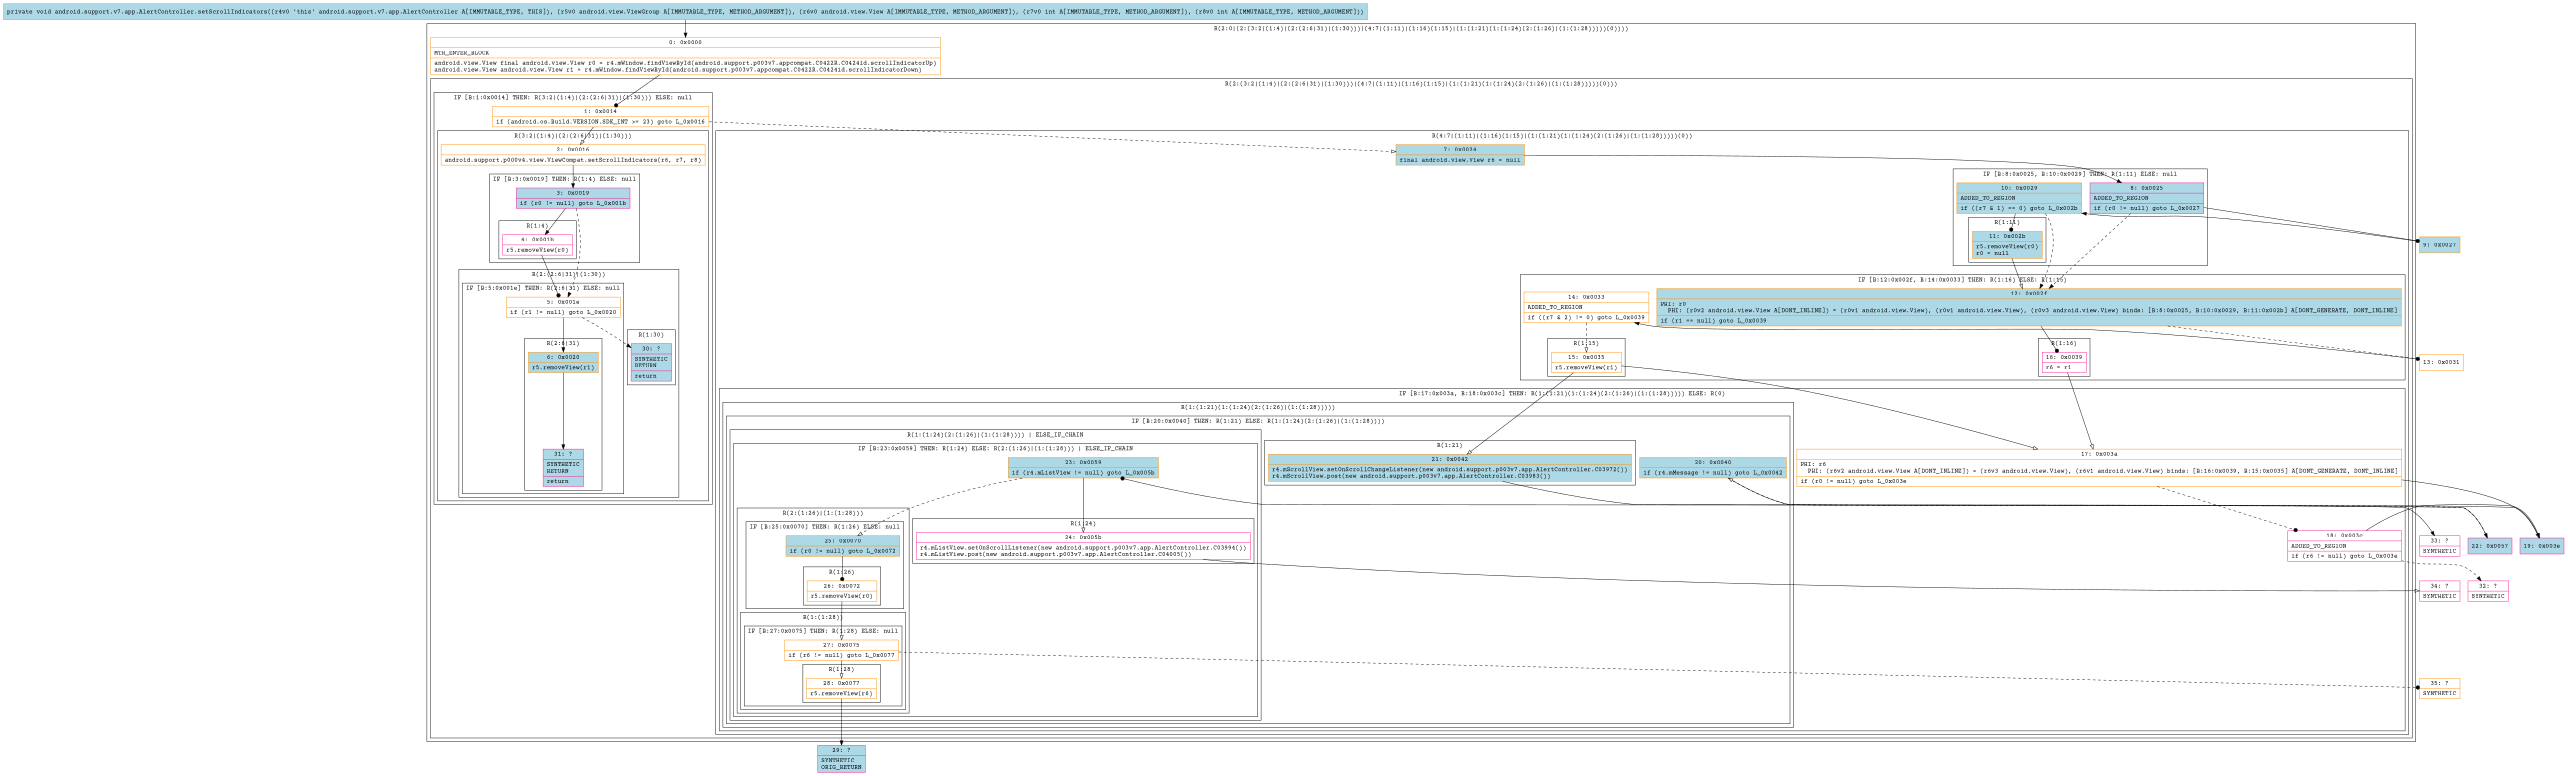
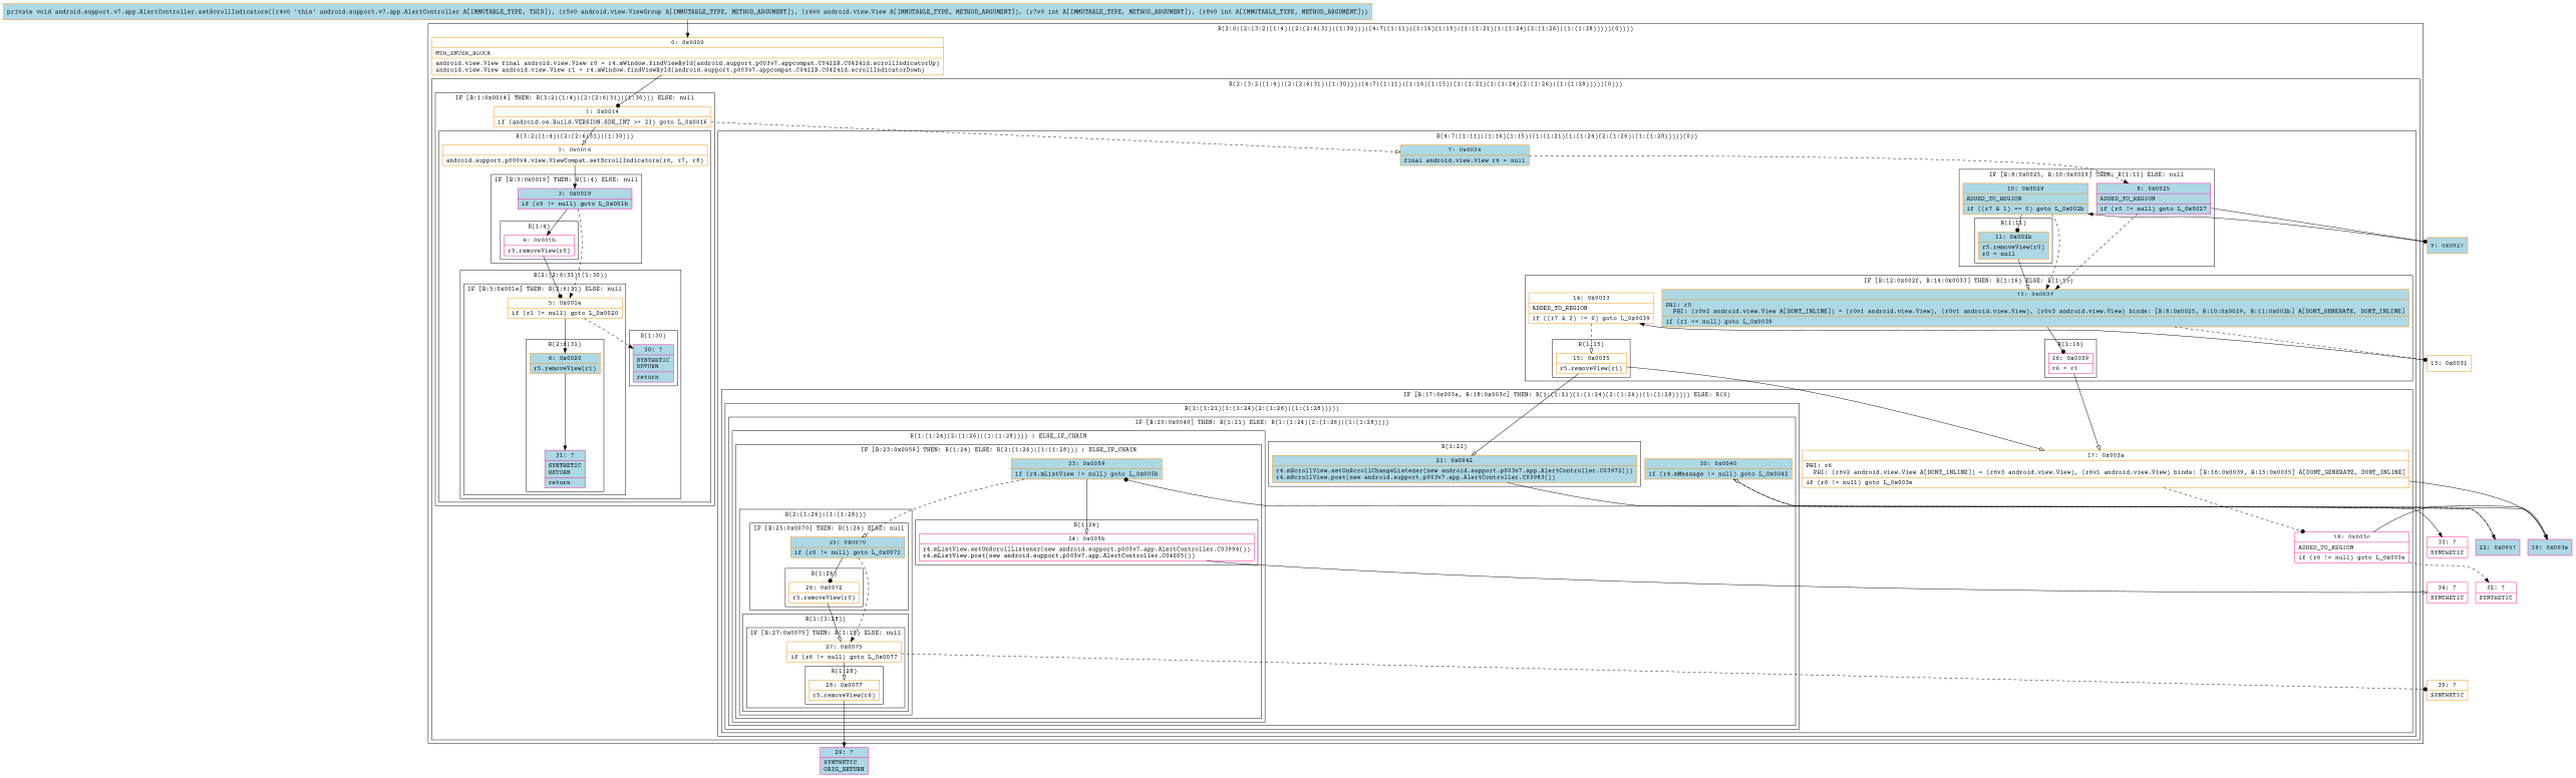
  digraph {
    fontname="Courier Prime"
    node [color=darkorange fillcolor=white fontname="Courier Prime" shape=record style=filled]
    edge [arrowhead=normal fontname="Courier Prime"]
    n1 [color=deeppink label="{4\:\ 0x001b|r5.removeView(r0)\l}"]
    n2 [color=deeppink fillcolor=lightblue label="{3\:\ 0x0019|if (r0 != null) goto L_0x001b\l}"]
    n3 [fillcolor=lightblue label="{6\:\ 0x0020|r5.removeView(r1)\l}"]
    n4 [color=deeppink fillcolor=lightblue label="{31\:\ ?|SYNTHETIC\lRETURN\l|return\l}"]
    n5 [label="{5\:\ 0x001e|if (r1 != null) goto L_0x0020\l}"]
    n6 [color=deeppink fillcolor=lightblue label="{30\:\ ?|SYNTHETIC\lRETURN\l|return\l}"]
    n7 [label="{2\:\ 0x0016|android.support.p000v4.view.ViewCompat.setScrollIndicators(r6, r7, r8)\l}"]
    n8 [label="{1\:\ 0x0014|if (android.os.Build.VERSION.SDK_INT \>= 23) goto L_0x0016\l}"]
    n9 [fillcolor=lightblue label="{11\:\ 0x002b|r5.removeView(r0)\lr0 = null\l}"]
    n10 [color=deeppink fillcolor=lightblue label="{8\:\ 0x0025|ADDED_TO_REGION\l|if (r0 != null) goto L_0x0027\l}"]
    n11 [fillcolor=lightblue label="{10\:\ 0x0029|ADDED_TO_REGION\l|if ((r7 & 1) == 0) goto L_0x002b\l}"]
    n12 [color=deeppink label="{16\:\ 0x0039|r6 = r1\l}"]
    n13 [label="{15\:\ 0x0035|r5.removeView(r1)\l}"]
    n14 [fillcolor=lightblue label="{12\:\ 0x002f|PHI: r0 \l  PHI: (r0v2 android.view.View A[DONT_INLINE]) = (r0v1 android.view.View), (r0v1 android.view.View), (r0v3 android.view.View) binds: [B:8:0x0025, B:10:0x0029, B:11:0x002b] A[DONT_GENERATE, DONT_INLINE]\l|if (r1 == null) goto L_0x0039\l}"]
    n15 [label="{14\:\ 0x0033|ADDED_TO_REGION\l|if ((r7 & 2) != 0) goto L_0x0039\l}"]
    n16 [fillcolor=lightblue label="{21\:\ 0x0042|r4.mScrollView.setOnScrollChangeListener(new android.support.p003v7.app.AlertController.C03972())\lr4.mScrollView.post(new android.support.p003v7.app.AlertController.C03983())\l}"]
    n17 [color=deeppink label="{24\:\ 0x005b|r4.mListView.setOnScrollListener(new android.support.p003v7.app.AlertController.C03994())\lr4.mListView.post(new android.support.p003v7.app.AlertController.C04005())\l}"]
    n18 [label="{26\:\ 0x0072|r5.removeView(r0)\l}"]
    n19 [fillcolor=lightblue label="{25\:\ 0x0070|if (r0 != null) goto L_0x0072\l}"]
    n20 [label="{28\:\ 0x0077|r5.removeView(r6)\l}"]
    n21 [label="{27\:\ 0x0075|if (r6 != null) goto L_0x0077\l}"]
    n22 [fillcolor=lightblue label="{23\:\ 0x0059|if (r4.mListView != null) goto L_0x005b\l}"]
    n23 [fillcolor=lightblue label="{20\:\ 0x0040|if (r4.mMessage != null) goto L_0x0042\l}"]
    n24 [label="{17\:\ 0x003a|PHI: r6 \l  PHI: (r6v2 android.view.View A[DONT_INLINE]) = (r6v3 android.view.View), (r6v1 android.view.View) binds: [B:16:0x0039, B:15:0x0035] A[DONT_GENERATE, DONT_INLINE]\l|if (r0 != null) goto L_0x003e\l}"]
    n25 [color=deeppink label="{18\:\ 0x003c|ADDED_TO_REGION\l|if (r6 != null) goto L_0x003e\l}"]
    n26 [fillcolor=lightblue label="{7\:\ 0x0024|final android.view.View r6 = null\l}"]
    n27 [label="{0\:\ 0x0000|MTH_ENTER_BLOCK\l|android.view.View final android.view.View r0 = r4.mWindow.findViewById(android.support.p003v7.appcompat.C0422R.C0424id.scrollIndicatorUp)\landroid.view.View android.view.View r1 = r4.mWindow.findViewById(android.support.p003v7.appcompat.C0422R.C0424id.scrollIndicatorDown)\l}"]
    n28 [fillcolor=lightblue label="{9\:\ 0x0027}"]
    n29 [label="{13\:\ 0x0031}"]
    n30 [color=deeppink label="{33\:\ ?|SYNTHETIC\l}"]
    n31 [color=deeppink label="{34\:\ ?|SYNTHETIC\l}"]
    n32 [color=deeppink fillcolor=lightblue label="{29\:\ ?|SYNTHETIC\lORIG_RETURN\l}"]
    n33 [label="{35\:\ ?|SYNTHETIC\l}"]
    n34 [color=deeppink fillcolor=lightblue label="{22\:\ 0x0057}"]
    n35 [color=deeppink fillcolor=lightblue label="{19\:\ 0x003e}"]
    n36 [color=deeppink label="{32\:\ ?|SYNTHETIC\l}"]
    n37 [fillcolor=lightblue label="{private void android.support.v7.app.AlertController.setScrollIndicators((r4v0 'this' android.support.v7.app.AlertController A[IMMUTABLE_TYPE, THIS]), (r5v0 android.view.ViewGroup A[IMMUTABLE_TYPE, METHOD_ARGUMENT]), (r6v0 android.view.View A[IMMUTABLE_TYPE, METHOD_ARGUMENT]), (r7v0 int A[IMMUTABLE_TYPE, METHOD_ARGUMENT]), (r8v0 int A[IMMUTABLE_TYPE, METHOD_ARGUMENT])) }"]
    subgraph cluster_1 {
      label="R(2:0|(2:(3:2|(1:4)|(2:(2:6|31)|(1:30)))|(4:7|(1:11)|(1:16)(1:15)|(1:(1:21)(1:(1:24)(2:(1:26)|(1:(1:28)))))(0))))"
      n27
      subgraph cluster_2 {
        label="R(2:(3:2|(1:4)|(2:(2:6|31)|(1:30)))|(4:7|(1:11)|(1:16)(1:15)|(1:(1:21)(1:(1:24)(2:(1:26)|(1:(1:28)))))(0)))"
        subgraph cluster_3 {
          label="IF [B:1:0x0014] THEN: R(3:2|(1:4)|(2:(2:6|31)|(1:30))) ELSE: null"
          n8
          subgraph cluster_4 {
            label="R(3:2|(1:4)|(2:(2:6|31)|(1:30)))"
            n7
            subgraph cluster_5 {
              label="IF [B:3:0x0019] THEN: R(1:4) ELSE: null"
              n2
              subgraph cluster_6 {
                label="R(1:4)"
                n1
              }
            }
            subgraph cluster_7 {
              label="R(2:(2:6|31)|(1:30))"
              subgraph cluster_8 {
                label="IF [B:5:0x001e] THEN: R(2:6|31) ELSE: null"
                n5
                subgraph cluster_9 {
                  label="R(2:6|31)"
                  n3
                  n4
                }
              }
              subgraph cluster_10 {
                label="R(1:30)"
                n6
              }
            }
          }
        }
        subgraph cluster_11 {
          label="R(4:7|(1:11)|(1:16)(1:15)|(1:(1:21)(1:(1:24)(2:(1:26)|(1:(1:28)))))(0))"
          n26
          subgraph cluster_12 {
            label="IF [B:8:0x0025, B:10:0x0029] THEN: R(1:11) ELSE: null"
            n10
            n11
            subgraph cluster_13 {
              label="R(1:11)"
              n9
            }
          }
          subgraph cluster_14 {
            label="IF [B:12:0x002f, B:14:0x0033] THEN: R(1:16) ELSE: R(1:15)"
            n14
            n15
            subgraph cluster_15 {
              label="R(1:16)"
              n12
            }
            subgraph cluster_16 {
              label="R(1:15)"
              n13
            }
          }
          subgraph cluster_17 {
            label="IF [B:17:0x003a, B:18:0x003c] THEN: R(1:(1:21)(1:(1:24)(2:(1:26)|(1:(1:28))))) ELSE: R(0)"
            n24
            n25
            subgraph cluster_18 {
              label="R(1:(1:21)(1:(1:24)(2:(1:26)|(1:(1:28)))))"
              subgraph cluster_19 {
                label="IF [B:20:0x0040] THEN: R(1:21) ELSE: R(1:(1:24)(2:(1:26)|(1:(1:28))))"
                n23
                subgraph cluster_20 {
                  label="R(1:21)"
                  n16
                }
                subgraph cluster_21 {
                  label="R(1:(1:24)(2:(1:26)|(1:(1:28)))) | ELSE_IF_CHAIN\l"
                  subgraph cluster_22 {
                    label="IF [B:23:0x0059] THEN: R(1:24) ELSE: R(2:(1:26)|(1:(1:28))) | ELSE_IF_CHAIN\l"
                    n22
                    subgraph cluster_23 {
                      label="R(1:24)"
                      n17
                    }
                    subgraph cluster_24 {
                      label="R(2:(1:26)|(1:(1:28)))"
                      subgraph cluster_25 {
                        label="IF [B:25:0x0070] THEN: R(1:26) ELSE: null"
                        n19
                        subgraph cluster_26 {
                          label="R(1:26)"
                          n18
                        }
                      }
                      subgraph cluster_27 {
                        label="R(1:(1:28))"
                        subgraph cluster_28 {
                          label="IF [B:27:0x0075] THEN: R(1:28) ELSE: null"
                          n21
                          subgraph cluster_29 {
                            label="R(1:28)"
                            n20
                          }
                        }
                      }
                    }
                  }
                }
              }
            }
            subgraph cluster_30 {
              label="R(0)"
            }
          }
        }
      }
    }
    n1 -> n5 [arrowhead=dot]
    n2 -> n1
    n2 -> n5 [style=dashed]
    n3 -> n4
    n5 -> n3
    n5 -> n6 [style=dashed]
    n7 -> n2
    n8 -> n7 [arrowhead=onormal]
    n8 -> n26 [arrowhead=onormal style=dashed]
    n9 -> n14 [arrowhead=onormal]
    n10 -> n14 [style=dashed]
    n10 -> n28 [arrowhead=dot]
    n11 -> n9 [arrowhead=dot]
    n11 -> n14 [style=dashed]
    n12 -> n24 [arrowhead=onormal]
    n13 -> n16 [arrowhead=onormal]
    n13 -> n24 [arrowhead=onormal]
    n14 -> n12 [arrowhead=dot]
    n14 -> n29 [arrowhead=dot style=dashed]
    n15 -> n13 [arrowhead=onormal style=dashed]
    n16 -> n30
    n17 -> n31 [arrowhead=onormal]
    n18 -> n21 [arrowhead=onormal]
    n19 -> n18 [arrowhead=dot]
+   n19 -> n21 [style=dashed]
    n20 -> n32
    n21 -> n20 [arrowhead=onormal]
    n21 -> n33 [arrowhead=dot style=dashed]
    n22 -> n17 [arrowhead=onormal]
    n22 -> n19 [arrowhead=onormal style=dashed]
    n23 -> n34 [style=dashed]
    n24 -> n25 [arrowhead=dot style=dashed]
    n24 -> n35 [arrowhead=onormal]
    n25 -> n35
    n25 -> n36 [style=dashed]
-   n26 -> n10
+   n26 -> n10 [style=dashed]
    n27 -> n8 [arrowhead=dot]
    n28 -> n11
    n29 -> n15
    n34 -> n22 [arrowhead=dot]
    n35 -> n23 [arrowhead=onormal]
    n37 -> n27
  }
